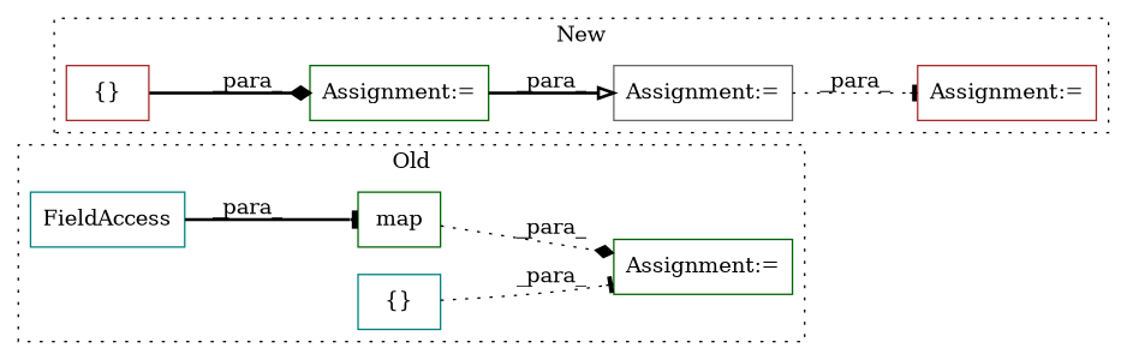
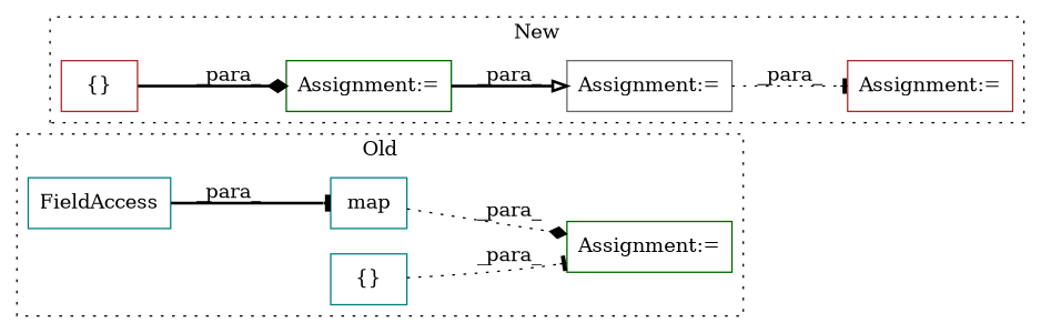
  digraph {
    rankdir=LR
    node [a=7 l="1,1" shape=box color=teal]
    edge [style=dotted arrowhead=tee]
-   n1 [a=32 l="4,1" label=map s="9614,9677" color=darkgreen]
+   n1 [a=32 l="4,1" label=map s="9614,9677"]
    n2 [l="67,2" label="Assignment:=" s="9684,9773" color=darkgreen]
    n3 [a=22 l=36 label=FieldAccess s=9618]
    n4 [a=4 label="{}" s="9592,9604"]
    n5 [a=4 label="{}" s="9246,9270" color=brown]
    n6 [l="53,2" label="Assignment:=" s="10011,10090" color=brown]
    n7 [l=1 label="Assignment:=" s=9954 color=gray40]
    n8 [l=1 label="Assignment:=" s=9218 color=darkgreen]
    subgraph cluster_1 {
      label=Old
      style=dotted
      n1
      n2
      n3
      n4
    }
    subgraph cluster_2 {
      label=New
      style=dotted
      n5
      n6
      n7
      n8
    }
    n1 -> n2 [label=_para_ arrowhead=diamond]
    n3 -> n1 [label=_para_ style=bold]
    n4 -> n2 [label=_para_]
    n5 -> n8 [label=_para_ style=bold arrowhead=diamond]
    n7 -> n6 [label=_para_]
    n8 -> n7 [label=_para_ style=bold arrowhead=onormal]
  }
